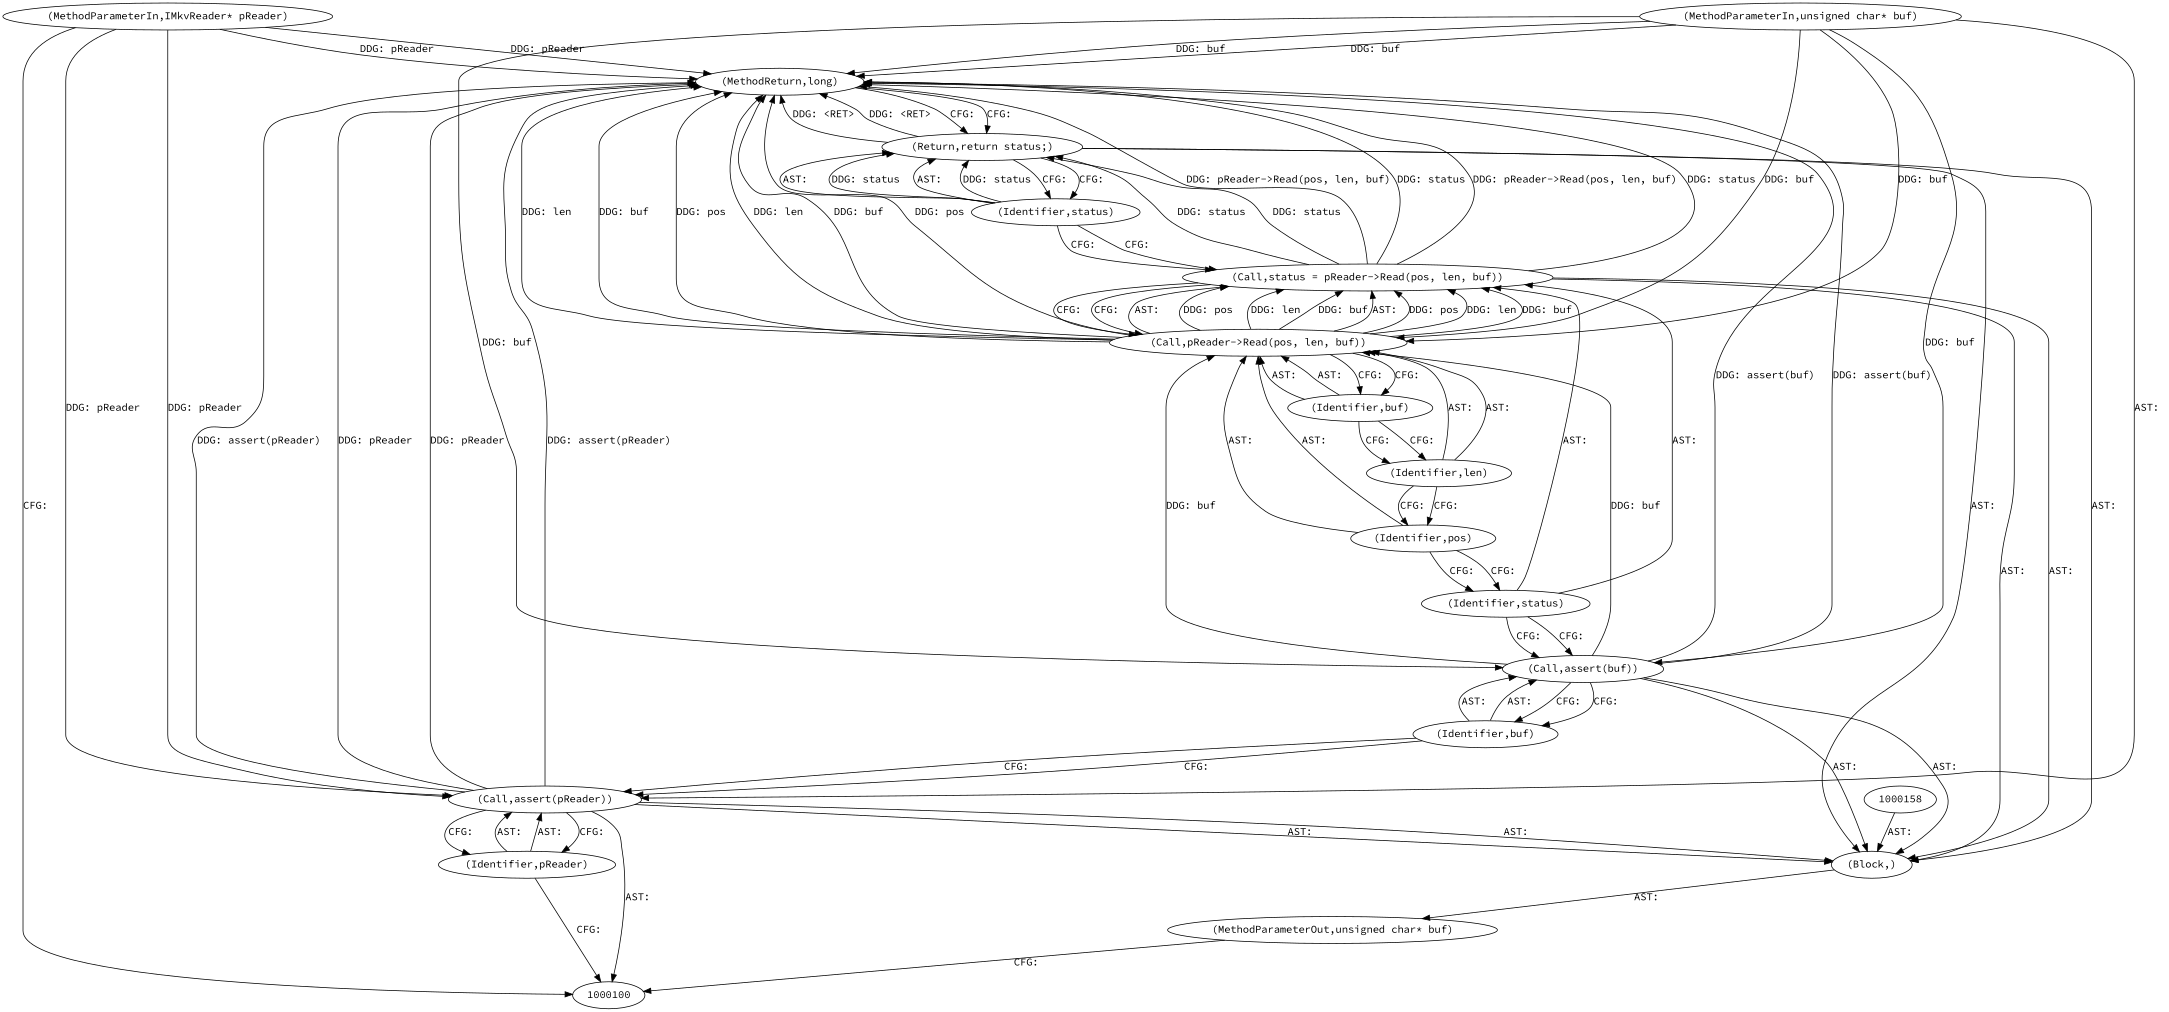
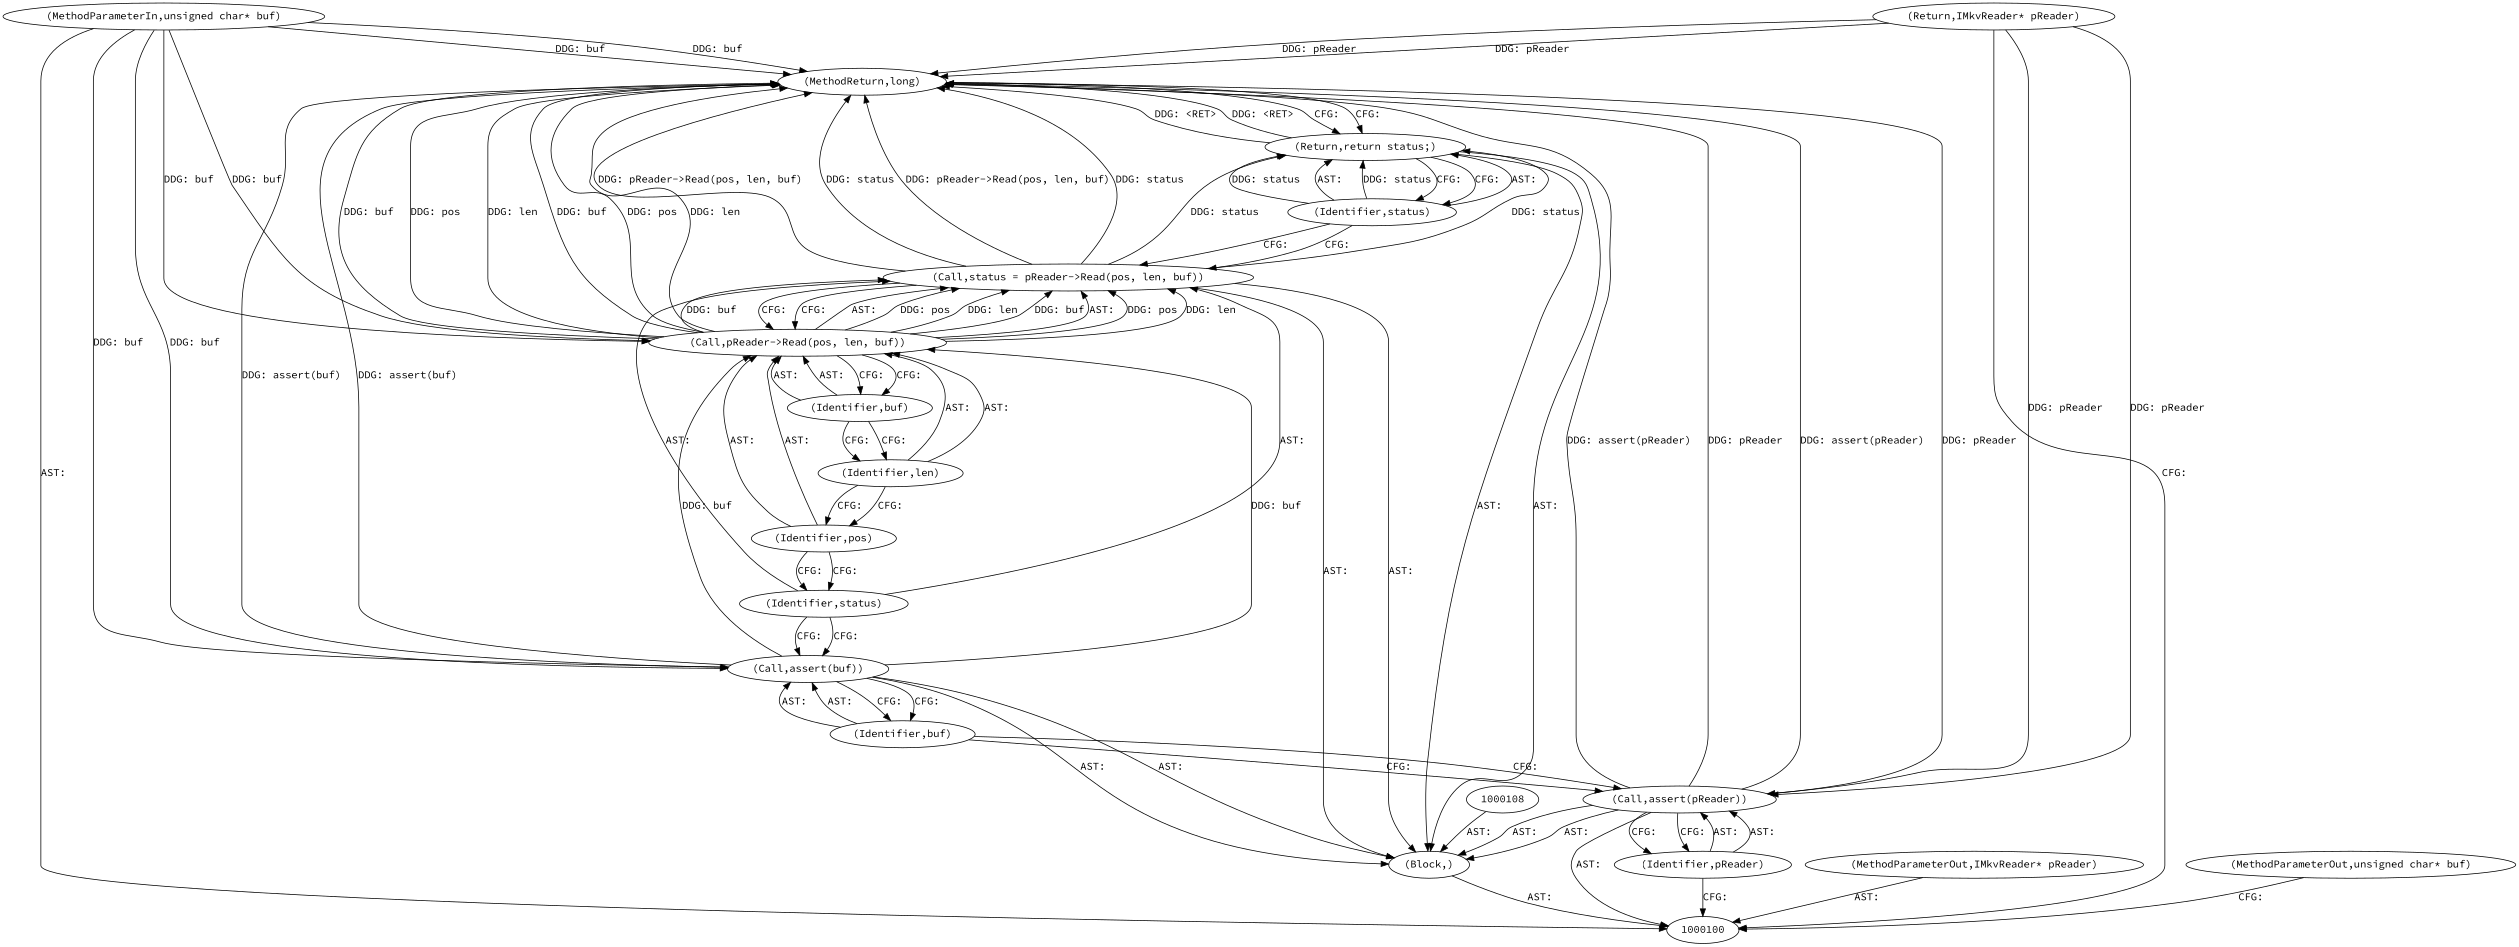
  digraph {
    fontname="Source Code Pro"
    node [fontname="Source Code Pro"]
    edge [fontname="Source Code Pro"]
    n1 [label="(MethodReturn,long)"]
    n2 [label="(Return,return status;)"]
    n3 [label="(Block,)"]
    n4 [label="(Identifier,status)"]
-   n5 [label="(MethodParameterIn,IMkvReader* pReader)"]
+   n5 [label="(Return,IMkvReader* pReader)"]
    1000100
    n7 [label="(Call,assert(pReader))"]
    n8 [label="(Identifier,pReader)"]
+   n9 [label="(MethodParameterOut,IMkvReader* pReader)"]
    n10 [label="(MethodParameterIn,unsigned char* buf)"]
    n11 [label="(Call,assert(buf))"]
    n12 [label="(Call,pReader->Read(pos, len, buf))"]
    n13 [label="(Identifier,buf)"]
    n14 [label="(Call,status = pReader->Read(pos, len, buf))"]
    n15 [label="(Identifier,buf)"]
    n16 [label="(MethodParameterOut,unsigned char* buf)"]
    n17 [label="(Identifier,status)"]
    n18 [label="(Identifier,len)"]
    n19 [label="(Identifier,pos)"]
-   1000108 [label=1000158]
+   1000108
    n1 -> n2 [label="CFG: "]
    n1 -> n2 [label="CFG: "]
    n2 -> n1 [label="DDG: <RET>"]
    n2 -> n1 [label="DDG: <RET>"]
    n2 -> n3 [label="AST: "]
    n2 -> n3 [label="AST: "]
    n2 -> n4 [label="CFG: "]
    n2 -> n4 [label="CFG: "]
-   n3 -> n16 [label="AST: "]
+   n3 -> 1000100 [label="AST: "]
    n4 -> n2 [label="AST: "]
    n4 -> n2 [label="DDG: status"]
    n4 -> n2 [label="AST: "]
    n4 -> n2 [label="DDG: status"]
    n4 -> n14 [label="CFG: "]
    n4 -> n14 [label="CFG: "]
    n5 -> n1 [label="DDG: pReader"]
    n5 -> n1 [label="DDG: pReader"]
    n5 -> 1000100 [label="CFG: "]
    n5 -> n7 [label="DDG: pReader"]
    n5 -> n7 [label="DDG: pReader"]
    n7 -> n1 [label="DDG: assert(pReader)"]
    n7 -> n1 [label="DDG: pReader"]
    n7 -> n1 [label="DDG: assert(pReader)"]
    n7 -> n1 [label="DDG: pReader"]
    n7 -> n3 [label="AST: "]
    n7 -> n3 [label="AST: "]
    n7 -> 1000100 [label="AST: "]
    n7 -> n8 [label="CFG: "]
    n7 -> n8 [label="CFG: "]
    n8 -> 1000100 [label="CFG: "]
    n8 -> n7 [label="AST: "]
    n8 -> n7 [label="AST: "]
+   n9 -> 1000100 [label="AST: "]
    n10 -> n1 [label="DDG: buf"]
    n10 -> n1 [label="DDG: buf"]
-   n10 -> n7 [label="AST: "]
+   n10 -> 1000100 [label="AST: "]
    n10 -> n11 [label="DDG: buf"]
    n10 -> n11 [label="DDG: buf"]
    n10 -> n12 [label="DDG: buf"]
    n10 -> n12 [label="DDG: buf"]
    n11 -> n1 [label="DDG: assert(buf)"]
    n11 -> n1 [label="DDG: assert(buf)"]
    n11 -> n3 [label="AST: "]
    n11 -> n3 [label="AST: "]
    n11 -> n12 [label="DDG: buf"]
    n11 -> n12 [label="DDG: buf"]
    n11 -> n13 [label="CFG: "]
    n11 -> n13 [label="CFG: "]
    n12 -> n1 [label="DDG: buf"]
    n12 -> n1 [label="DDG: pos"]
    n12 -> n1 [label="DDG: len"]
    n12 -> n1 [label="DDG: buf"]
    n12 -> n1 [label="DDG: pos"]
    n12 -> n1 [label="DDG: len"]
    n12 -> n14 [label="AST: "]
    n12 -> n14 [label="DDG: pos"]
    n12 -> n14 [label="DDG: len"]
    n12 -> n14 [label="DDG: buf"]
    n12 -> n14 [label="AST: "]
    n12 -> n14 [label="DDG: pos"]
    n12 -> n14 [label="DDG: len"]
    n12 -> n14 [label="DDG: buf"]
    n12 -> n15 [label="CFG: "]
    n12 -> n15 [label="CFG: "]
    n13 -> n7 [label="CFG: "]
    n13 -> n7 [label="CFG: "]
    n13 -> n11 [label="AST: "]
    n13 -> n11 [label="AST: "]
    n14 -> n1 [label="DDG: pReader->Read(pos, len, buf)"]
    n14 -> n1 [label="DDG: status"]
    n14 -> n1 [label="DDG: pReader->Read(pos, len, buf)"]
    n14 -> n1 [label="DDG: status"]
    n14 -> n2 [label="DDG: status"]
    n14 -> n2 [label="DDG: status"]
    n14 -> n3 [label="AST: "]
    n14 -> n3 [label="AST: "]
    n14 -> n12 [label="CFG: "]
    n14 -> n12 [label="CFG: "]
    n15 -> n12 [label="AST: "]
    n15 -> n12 [label="AST: "]
    n15 -> n18 [label="CFG: "]
    n15 -> n18 [label="CFG: "]
    n16 -> 1000100 [label="CFG: "]
    n17 -> n11 [label="CFG: "]
    n17 -> n11 [label="CFG: "]
    n17 -> n14 [label="AST: "]
    n17 -> n14 [label="AST: "]
    n18 -> n12 [label="AST: "]
    n18 -> n12 [label="AST: "]
    n18 -> n19 [label="CFG: "]
    n18 -> n19 [label="CFG: "]
    n19 -> n12 [label="AST: "]
    n19 -> n12 [label="AST: "]
    n19 -> n17 [label="CFG: "]
    n19 -> n17 [label="CFG: "]
    1000108 -> n3 [label="AST: "]
  }
